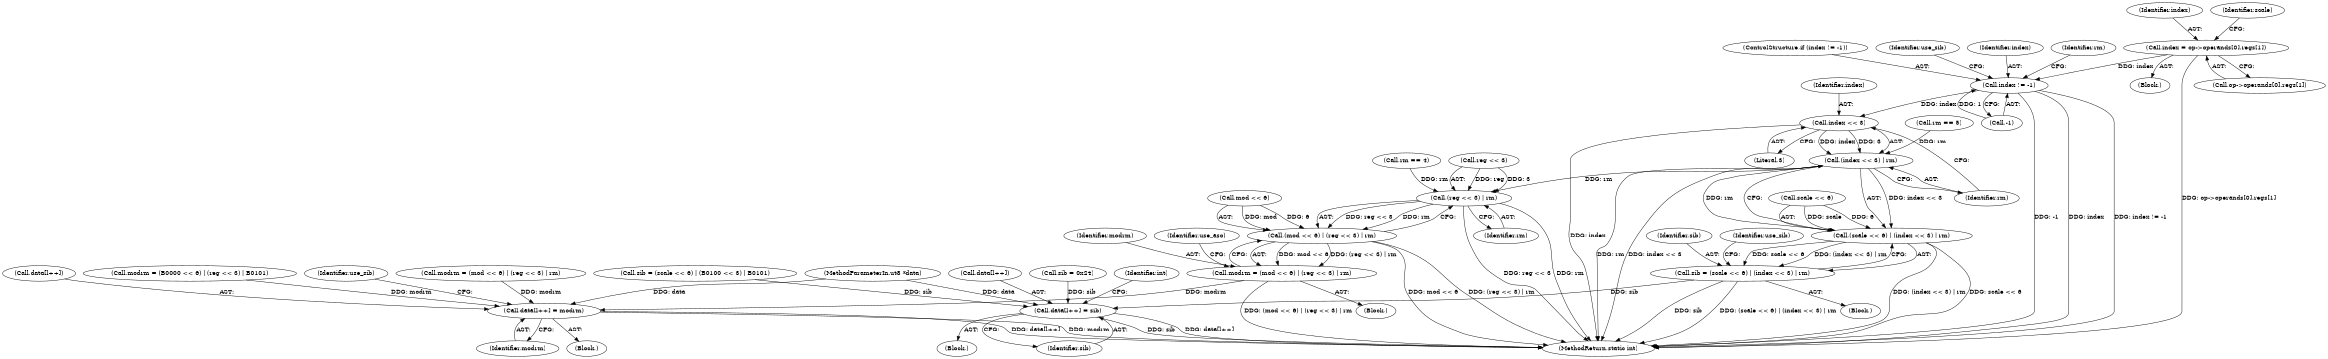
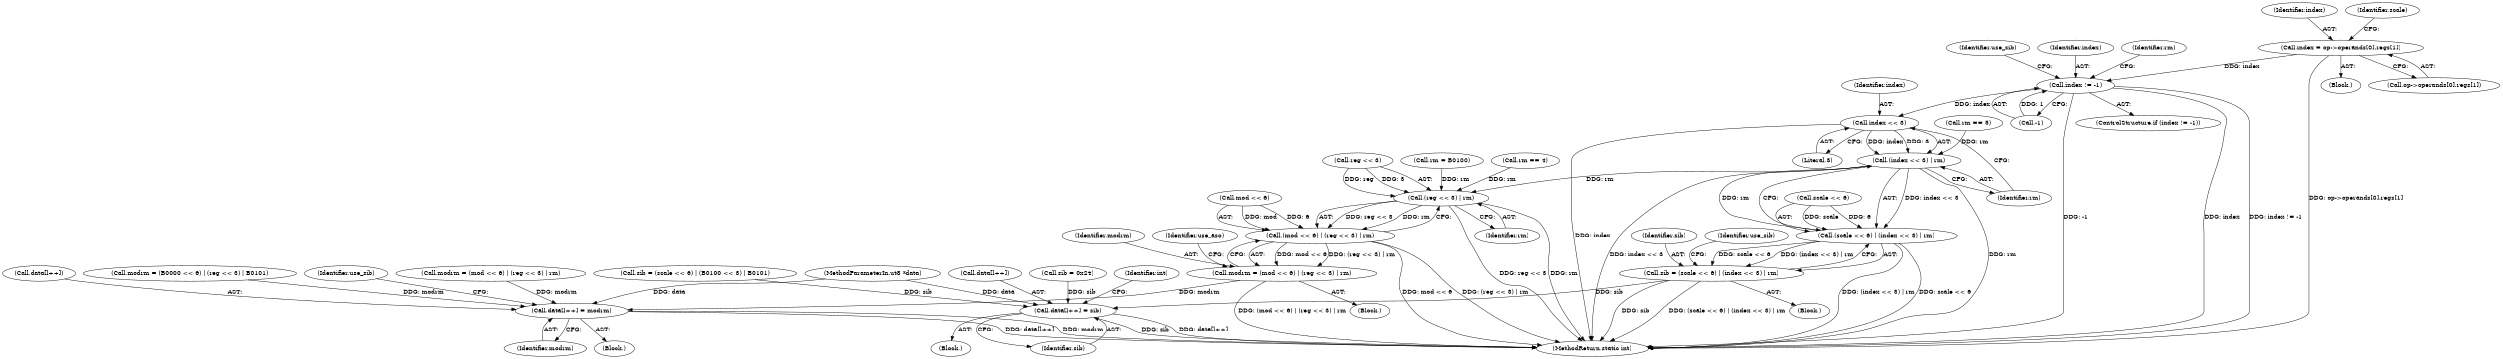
  digraph {
    n1 [label="(Call,index = op->operands[0].regs[1])"]
    n2 [label="(Call,index != -1)"]
    n3 [label="(MethodReturn,static int)"]
    n4 [label="(Block,)"]
    n5 [label="(Call,op->operands[0].regs[1])"]
    n6 [label="(Call,index << 3)"]
    n7 [label="(Call,-1)"]
    n8 [label="(ControlStructure,if (index != -1))"]
    n9 [label="(Call,(index << 3) | rm)"]
    n10 [label="(Literal,3)"]
    n11 [label="(Call,(scale << 6) | (index << 3) | rm)"]
    n12 [label="(Call,(reg << 3) | rm)"]
    n13 [label="(Identifier,rm)"]
    n14 [label="(Call,sib = (scale << 6) | (index << 3) | rm)"]
    n15 [label="(Call,(mod << 6) | (reg << 3) | rm)"]
    n16 [label="(Identifier,rm)"]
    n17 [label="(Call,data[l++] = sib)"]
    n18 [label="(Block,)"]
    n19 [label="(Block,)"]
    n20 [label="(Identifier,sib)"]
    n21 [label="(Call,modrm = (mod << 6) | (reg << 3) | rm)"]
    n22 [label="(Call,data[l++] = modrm)"]
    n23 [label="(Block,)"]
    n24 [label="(Identifier,modrm)"]
    n25 [label="(Block,)"]
    n26 [label="(Identifier,index)"]
    n27 [label="(Identifier,use_sib)"]
    n28 [label="(Call,data[l++])"]
+   n29 [label="(Call,rm = B0100)"]
    n30 [label="(Call,sib = 0x24)"]
    n31 [label="(Identifier,index)"]
    n32 [label="(Call,mod << 6)"]
    n33 [label="(Identifier,modrm)"]
    n34 [label="(Call,modrm = (B0000 << 6) | (reg << 3) | B0101)"]
    n35 [label="(Identifier,index)"]
    n36 [label="(MethodParameterIn,ut8 *data)"]
    n37 [label="(Identifier,sib)"]
    n38 [label="(Identifier,use_sib)"]
    n39 [label="(Identifier,int)"]
    n40 [label="(Call,rm == 5)"]
    n41 [label="(Call,modrm = (mod << 6) | (reg << 3) | rm)"]
    n42 [label="(Call,rm == 4)"]
    n43 [label="(Identifier,scale)"]
    n44 [label="(Call,sib = (scale << 6) | (B0100 << 3) | B0101)"]
    n45 [label="(Identifier,use_sib)"]
    n46 [label="(Identifier,use_aso)"]
    n47 [label="(Call,reg << 3)"]
    n48 [label="(Call,data[l++])"]
    n49 [label="(Call,scale << 6)"]
    n50 [label="(Identifier,rm)"]
    n1 -> n2 [label="DDG: index"]
    n1 -> n3 [label="DDG: op->operands[0].regs[1]"]
    n1 -> n4 [label="AST: "]
    n1 -> n5 [label="CFG: "]
    n2 -> n3 [label="DDG: -1"]
    n2 -> n3 [label="DDG: index"]
    n2 -> n3 [label="DDG: index != -1"]
    n2 -> n6 [label="DDG: index"]
    n2 -> n7 [label="CFG: "]
-   n8 -> n2 [label="AST: "]
+   n2 -> n8 [label="AST: "]
    n5 -> n1 [label="AST: "]
    n6 -> n3 [label="DDG: index"]
    n6 -> n9 [label="AST: "]
    n6 -> n9 [label="DDG: index"]
    n6 -> n9 [label="DDG: 3"]
    n6 -> n10 [label="CFG: "]
    n7 -> n2 [label="AST: "]
    n7 -> n2 [label="DDG: 1"]
    n9 -> n3 [label="DDG: rm"]
    n9 -> n3 [label="DDG: index << 3"]
    n9 -> n11 [label="AST: "]
    n9 -> n11 [label="DDG: index << 3"]
    n9 -> n11 [label="DDG: rm"]
    n9 -> n12 [label="DDG: rm"]
    n9 -> n13 [label="CFG: "]
    n10 -> n6 [label="AST: "]
    n11 -> n3 [label="DDG: (index << 3) | rm"]
    n11 -> n3 [label="DDG: scale << 6"]
    n11 -> n9 [label="CFG: "]
    n11 -> n14 [label="AST: "]
    n11 -> n14 [label="DDG: scale << 6"]
    n11 -> n14 [label="DDG: (index << 3) | rm"]
    n12 -> n3 [label="DDG: rm"]
    n12 -> n3 [label="DDG: reg << 3"]
    n12 -> n15 [label="AST: "]
    n12 -> n15 [label="DDG: reg << 3"]
    n12 -> n15 [label="DDG: rm"]
    n12 -> n16 [label="CFG: "]
    n13 -> n6 [label="CFG: "]
    n13 -> n9 [label="AST: "]
    n14 -> n3 [label="DDG: (scale << 6) | (index << 3) | rm"]
    n14 -> n3 [label="DDG: sib"]
    n14 -> n11 [label="CFG: "]
    n14 -> n17 [label="DDG: sib"]
    n14 -> n18 [label="AST: "]
    n15 -> n3 [label="DDG: mod << 6"]
    n15 -> n3 [label="DDG: (reg << 3) | rm"]
    n15 -> n12 [label="CFG: "]
    n15 -> n21 [label="AST: "]
    n15 -> n21 [label="DDG: mod << 6"]
    n15 -> n21 [label="DDG: (reg << 3) | rm"]
    n16 -> n12 [label="AST: "]
    n17 -> n3 [label="DDG: sib"]
    n17 -> n3 [label="DDG: data[l++]"]
    n17 -> n19 [label="AST: "]
    n17 -> n20 [label="CFG: "]
    n20 -> n17 [label="AST: "]
    n21 -> n3 [label="DDG: (mod << 6) | (reg << 3) | rm"]
    n21 -> n15 [label="CFG: "]
    n21 -> n22 [label="DDG: modrm"]
    n21 -> n23 [label="AST: "]
    n22 -> n3 [label="DDG: data[l++]"]
    n22 -> n3 [label="DDG: modrm"]
    n22 -> n24 [label="CFG: "]
    n22 -> n25 [label="AST: "]
    n24 -> n22 [label="AST: "]
    n26 -> n6 [label="AST: "]
    n27 -> n2 [label="CFG: "]
    n28 -> n22 [label="AST: "]
+   n29 -> n12 [label="DDG: rm"]
    n30 -> n17 [label="DDG: sib"]
    n31 -> n1 [label="AST: "]
    n32 -> n15 [label="AST: "]
    n32 -> n15 [label="DDG: mod"]
    n32 -> n15 [label="DDG: 6"]
    n33 -> n21 [label="AST: "]
    n34 -> n22 [label="DDG: modrm"]
    n35 -> n2 [label="AST: "]
    n36 -> n17 [label="DDG: data"]
    n36 -> n22 [label="DDG: data"]
    n37 -> n14 [label="AST: "]
    n38 -> n22 [label="CFG: "]
    n39 -> n17 [label="CFG: "]
    n40 -> n9 [label="DDG: rm"]
    n41 -> n22 [label="DDG: modrm"]
    n42 -> n12 [label="DDG: rm"]
    n43 -> n1 [label="CFG: "]
    n44 -> n17 [label="DDG: sib"]
    n45 -> n14 [label="CFG: "]
    n46 -> n21 [label="CFG: "]
    n47 -> n12 [label="AST: "]
    n47 -> n12 [label="DDG: reg"]
    n47 -> n12 [label="DDG: 3"]
    n48 -> n17 [label="AST: "]
    n49 -> n11 [label="AST: "]
    n49 -> n11 [label="DDG: scale"]
    n49 -> n11 [label="DDG: 6"]
    n50 -> n2 [label="CFG: "]
  }
